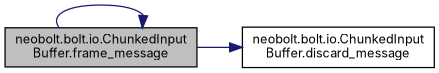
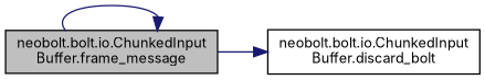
  digraph {
    rankdir=LR
    fontname=Inter
    node [color=black fontname=Inter fontsize=10 shape=record style=filled]
    edge [color=midnightblue fontname=Inter fontsize=10 labelfontname=Helvetica labelfontsize=10 style=solid]
    n1 [fillcolor=grey75 fontcolor=black height=0.2 label="neobolt.bolt.io.ChunkedInput\lBuffer.frame_message" width=0.4]
-   n2 [fillcolor=white height=0.2 label="neobolt.bolt.io.ChunkedInput\lBuffer.discard_message" width=0.4]
+   n2 [fillcolor=white height=0.2 label="neobolt.bolt.io.ChunkedInput\lBuffer.discard_bolt" width=0.4]
    n1 -> n1
    n1 -> n2
  }
